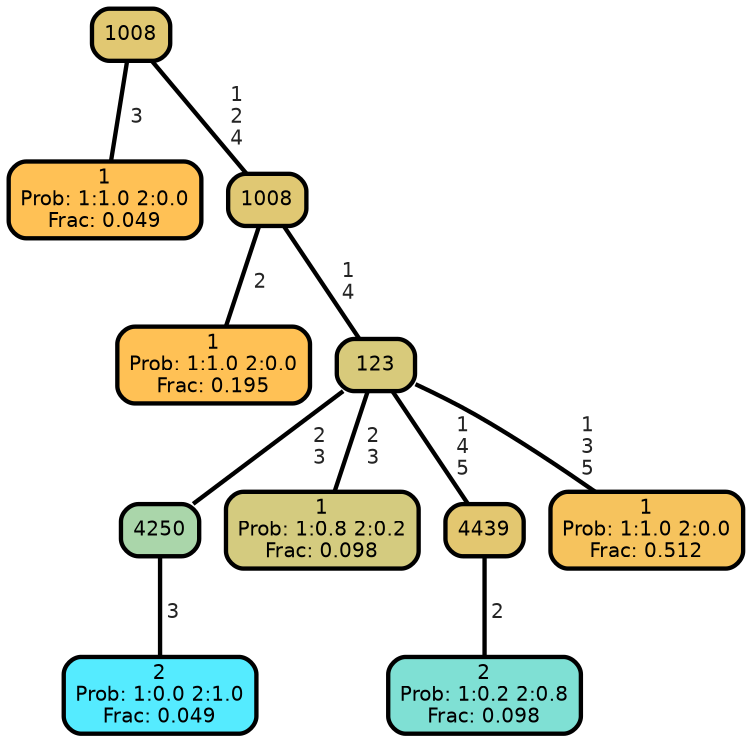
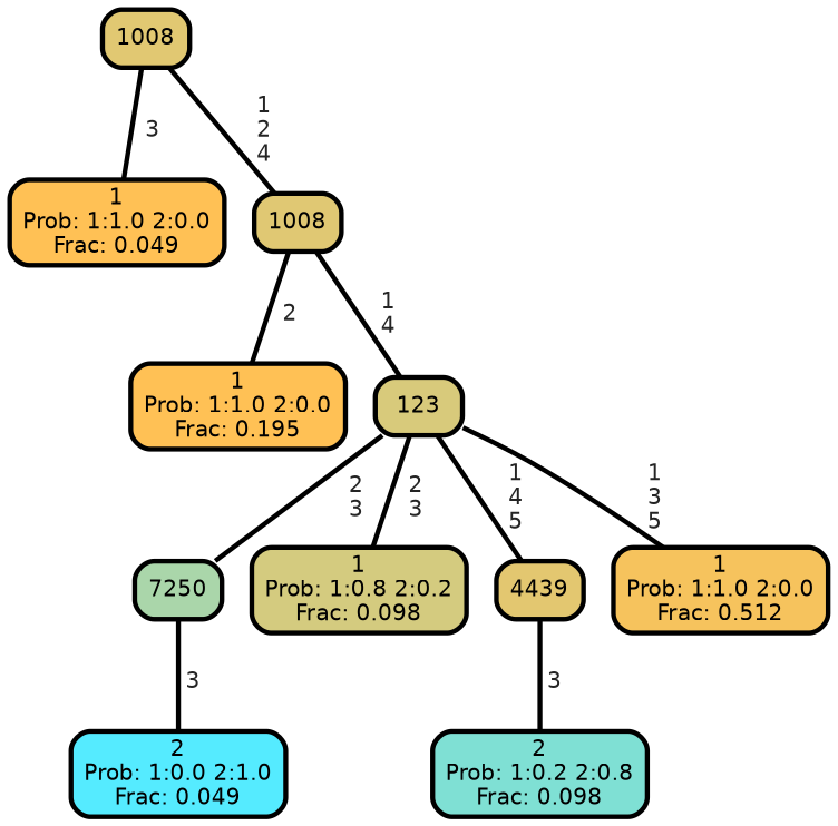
  graph {
    ranksep="0 equally"
    splines=straight
    node [color=black fillcolor="#ffc155" fontcolor=black fontname=helvetica penwidth=3 shape=box style="filled, rounded"]
    edge [color=black fontcolor=grey14 fontname=helvetica fontweight=bold penwidth=3]
    n1 [label="1\nProb: 1:1.0 2:0.0\nFrac: 0.049"]
    n2 [fillcolor="#e1c872" label=1008]
    n3 [fillcolor="#e0c873" label=1008]
    n4 [label="1\nProb: 1:1.0 2:0.0\nFrac: 0.195"]
    n5 [fillcolor="#d8ca7b" label=123]
-   n6 [fillcolor="#aad6aa" label=4250]
+   n6 [fillcolor="#aad6aa" label=7250]
    n7 [fillcolor="#d4cb7f" label="1\nProb: 1:0.8 2:0.2\nFrac: 0.098"]
    n8 [fillcolor="#e3c770" label=4439]
    n9 [fillcolor="#f6c35d" label="1\nProb: 1:1.0 2:0.0\nFrac: 0.512"]
    n10 [fillcolor="#55ebff" label="2\nProb: 1:0.0 2:1.0\nFrac: 0.049"]
    n11 [fillcolor="#7fe0d4" label="2\nProb: 1:0.2 2:0.8\nFrac: 0.098"]
    subgraph sub_1 {
      rank=same
    }
    n2 -- n1 [label=" 3"]
    n2 -- n3 [label=" 1\n 2\n 4"]
    n3 -- n4 [label=" 2"]
    n3 -- n5 [label=" 1\n 4"]
    n5 -- n6 [label=" 2\n 3"]
    n5 -- n7 [label=" 2\n 3"]
    n5 -- n8 [label=" 1\n 4\n 5"]
    n5 -- n9 [label=" 1\n 3\n 5"]
    n6 -- n10 [label=" 3"]
-   n8 -- n11 [label=" 2"]
+   n8 -- n11 [label=" 3"]
  }
